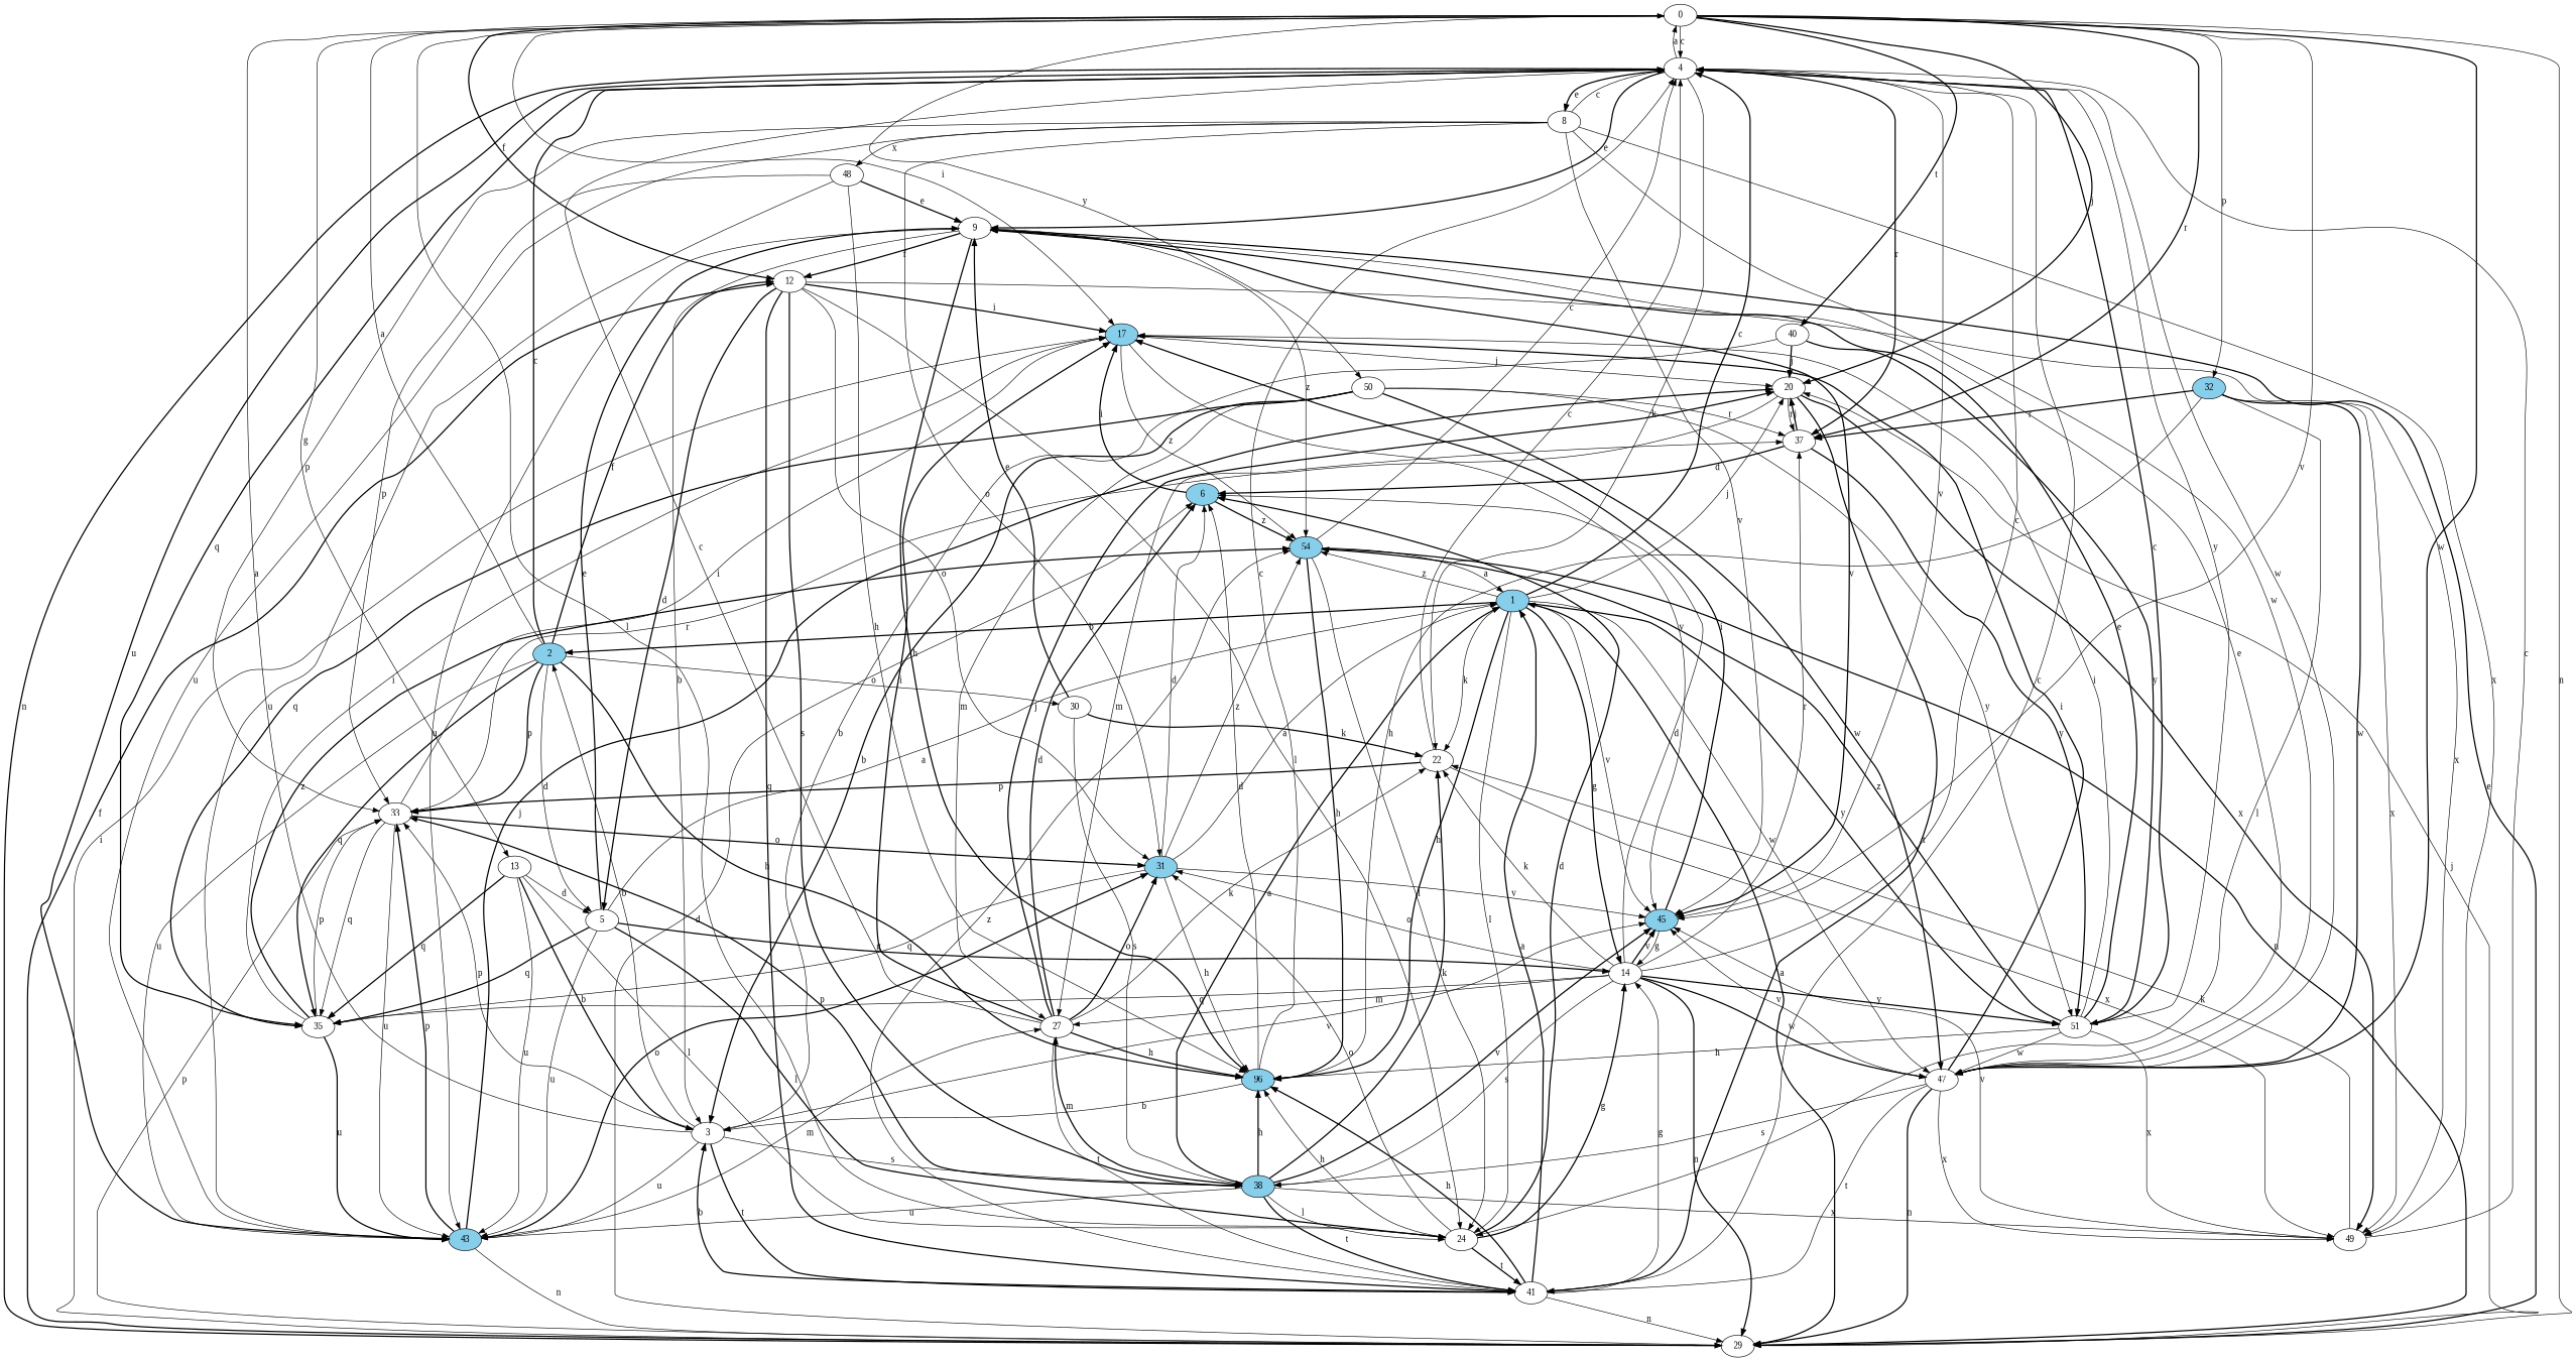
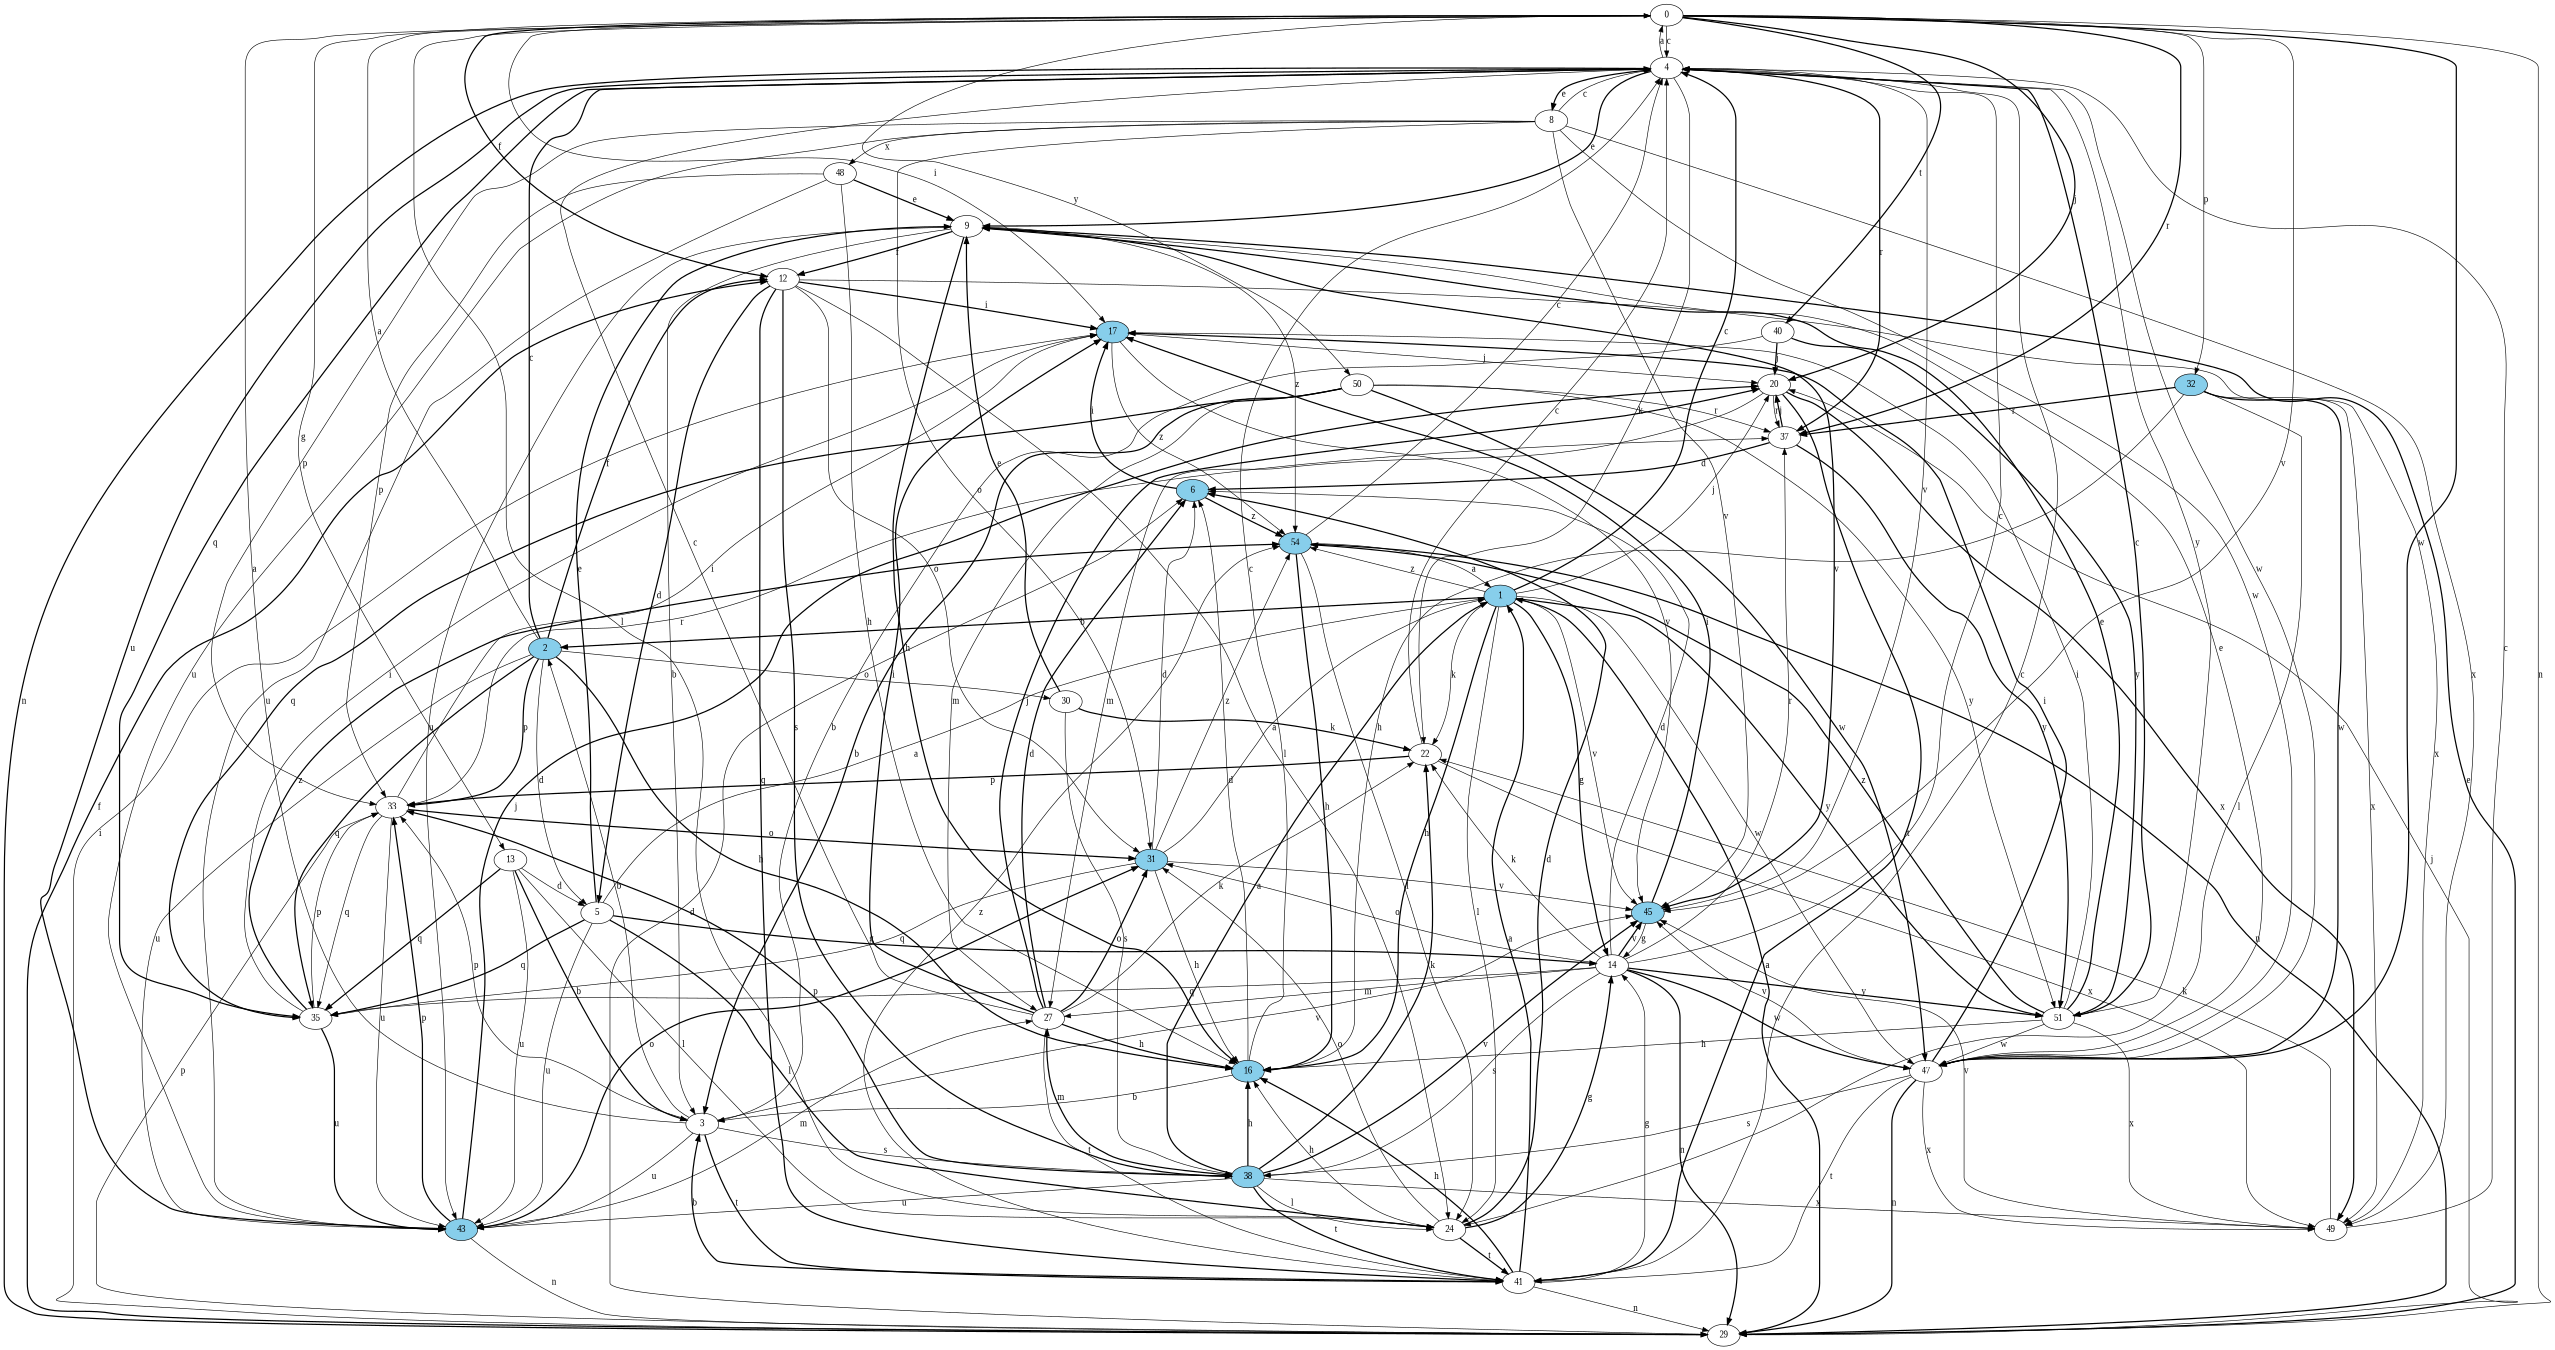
  strict digraph {
    fontname="Liberation Serif"
    node [fillcolor=white fontname="Liberation Serif" style=filled]
    edge [fontname="Liberation Serif" style=solid]
    0
    4
    12
    13
    17 [fillcolor=skyblue]
    20
    24
    29
    32 [fillcolor=skyblue]
    37
    40
    45 [fillcolor=skyblue]
    47
    50
    22
    51
    35
    43 [fillcolor=skyblue]
    8
    9
    5
    38 [fillcolor=skyblue]
    41
    31 [fillcolor=skyblue]
    49
    3
    54 [fillcolor=skyblue]
    27
    14
-   16 [fillcolor=skyblue label=96]
+   16 [fillcolor=skyblue]
    6 [fillcolor=skyblue]
    1 [fillcolor=skyblue]
    33
    2 [fillcolor=skyblue]
    30
    48
    0 -> 4 [label=c]
    0 -> 12 [label=f style=bold]
    0 -> 13 [label=g]
    0 -> 17 [label=i]
    0 -> 20 [label=j style=bold]
    0 -> 24 [label=l]
    0 -> 29 [label=n]
    0 -> 32 [label=p]
    0 -> 37 [label=r style=bold]
    0 -> 40 [label=t style=bold]
    0 -> 45 [label=v]
    0 -> 47 [label=w style=bold]
    0 -> 50 [label=y]
    4 -> 0 [label=a]
    4 -> 29 [label=n style=bold]
    4 -> 37 [label=r style=bold]
    4 -> 45 [label=v]
    4 -> 47 [label=w]
    4 -> 22 [label=k]
    4 -> 51 [label=y]
    4 -> 35 [label=q style=bold]
    4 -> 43 [label=u style=bold]
    4 -> 8 [label=e style=bold]
    4 -> 9 [label=e style=bold]
    12 -> 17 [label=i style=bold]
    12 -> 24 [label=l]
    12 -> 5 [label=d style=bold]
    12 -> 38 [label=s style=bold]
    12 -> 41 [label=q style=bold]
    12 -> 31 [label=o]
    12 -> 49 [label=x]
    13 -> 24 [label=l]
    13 -> 35 [label=q style=bold]
    13 -> 43 [label=u]
    13 -> 5 [label=d]
    13 -> 3 [label=b style=bold]
    17 -> 20 [label=j]
    17 -> 45 [label=v]
    17 -> 54 [label=z]
    20 -> 37 [label=r]
    20 -> 41 [label=t style=bold]
    20 -> 49 [label=x style=bold]
    20 -> 27 [label=m]
    24 -> 41 [label=t style=bold]
    24 -> 31 [label=o]
    24 -> 14 [label=g style=bold]
    24 -> 16 [label=h]
    24 -> 6 [label=d style=bold]
    29 -> 12 [label=f style=bold]
    29 -> 17 [label=i]
    29 -> 20 [label=j]
    29 -> 9 [label=e style=bold]
    29 -> 6 [label=d]
    29 -> 1 [label=a style=bold]
    29 -> 33 [label=p]
    32 -> 24 [label=l]
    32 -> 37 [label=r style=bold]
    32 -> 47 [label=w style=bold]
    32 -> 49 [label=x]
    32 -> 16 [label=h]
    37 -> 20 [label=j style=bold]
    37 -> 51 [label=y style=bold]
    37 -> 6 [label=d style=bold]
    40 -> 20 [label=j style=bold]
    40 -> 51 [label=y style=bold]
    40 -> 3 [label=b]
    45 -> 17 [label=i style=bold]
    45 -> 14 [label=g]
    47 -> 17 [label=i style=bold]
    47 -> 29 [label=n style=bold]
    47 -> 45 [label=v]
    47 -> 9 [label=e]
    47 -> 38 [label=s]
    47 -> 41 [label=t]
    47 -> 49 [label=x]
    50 -> 37 [label=r]
    50 -> 47 [label=w style=bold]
    50 -> 51 [label=y]
    50 -> 35 [label=q style=bold]
    50 -> 3 [label=b style=bold]
    50 -> 27 [label=m]
    22 -> 4 [label=c]
    22 -> 49 [label=x]
    22 -> 33 [label=p style=bold]
    51 -> 4 [label=c style=bold]
    51 -> 17 [label=i]
    51 -> 47 [label=w]
    51 -> 9 [label=e style=bold]
    51 -> 49 [label=x]
    51 -> 54 [label=z style=bold]
    51 -> 16 [label=h]
    35 -> 17 [label=i]
    35 -> 43 [label=u style=bold]
    35 -> 54 [label=z style=bold]
    35 -> 33 [label=p]
    43 -> 20 [label=j style=bold]
    43 -> 29 [label=n]
    43 -> 31 [label=o style=bold]
    43 -> 27 [label=m]
    43 -> 33 [label=p style=bold]
    8 -> 4 [label=c]
    8 -> 45 [label=v]
    8 -> 47 [label=w]
    8 -> 43 [label=u]
    8 -> 31 [label=o]
    8 -> 49 [label=x]
    8 -> 33 [label=p]
    8 -> 48 [label=x]
    9 -> 12 [label=f style=bold]
    9 -> 45 [label=v style=bold]
    9 -> 43 [label=u]
    9 -> 3 [label=b]
    9 -> 54 [label=z]
    9 -> 16 [label=h style=bold]
    5 -> 24 [label=l style=bold]
    5 -> 35 [label=q style=bold]
    5 -> 43 [label=u]
    5 -> 9 [label=e style=bold]
    5 -> 14 [label=g style=bold]
    5 -> 1 [label=a]
    38 -> 24 [label=l]
    38 -> 45 [label=v style=bold]
    38 -> 22 [label=k style=bold]
    38 -> 43 [label=u]
    38 -> 41 [label=t style=bold]
    38 -> 49 [label=x]
    38 -> 27 [label=m style=bold]
    38 -> 16 [label=h style=bold]
    38 -> 1 [label=a style=bold]
    38 -> 33 [label=p style=bold]
    41 -> 4 [label=c]
    41 -> 29 [label=n]
    41 -> 3 [label=b style=bold]
    41 -> 54 [label=z]
    41 -> 14 [label=g]
    41 -> 16 [label=h style=bold]
    41 -> 1 [label=a style=bold]
    31 -> 45 [label=v]
    31 -> 35 [label=q]
    31 -> 54 [label=z]
    31 -> 16 [label=h]
    31 -> 6 [label=d]
    31 -> 1 [label=a]
    49 -> 4 [label=c]
    49 -> 45 [label=v]
    49 -> 22 [label=k]
    3 -> 0 [label=a]
    3 -> 45 [label=v]
    3 -> 43 [label=u]
    3 -> 38 [label=s]
    3 -> 41 [label=t style=bold]
    3 -> 33 [label=p]
    3 -> 2 [label=b]
    54 -> 4 [label=c]
    54 -> 24 [label=l]
    54 -> 29 [label=n style=bold]
    54 -> 16 [label=h style=bold]
    54 -> 1 [label=a]
    27 -> 4 [label=c]
    27 -> 17 [label=i style=bold]
    27 -> 20 [label=j style=bold]
    27 -> 22 [label=k]
    27 -> 41 [label=t]
    27 -> 31 [label=o style=bold]
    27 -> 16 [label=h style=bold]
    27 -> 6 [label=d style=bold]
    14 -> 4 [label=c]
    14 -> 29 [label=n style=bold]
    14 -> 37 [label=r]
    14 -> 45 [label=v style=bold]
    14 -> 47 [label=w style=bold]
    14 -> 22 [label=k]
    14 -> 51 [label=y style=bold]
    14 -> 35 [label=q]
    14 -> 38 [label=s]
    14 -> 31 [label=o]
    14 -> 27 [label=m]
    14 -> 6 [label=d]
    16 -> 4 [label=c]
    16 -> 3 [label=b]
    16 -> 6 [label=d]
    6 -> 17 [label=i style=bold]
    6 -> 54 [label=z style=bold]
    1 -> 4 [label=c style=bold]
    1 -> 20 [label=j]
    1 -> 24 [label=l]
    1 -> 45 [label=v]
    1 -> 47 [label=w]
    1 -> 22 [label=k]
    1 -> 51 [label=y style=bold]
    1 -> 54 [label=z]
    1 -> 14 [label=g style=bold]
    1 -> 16 [label=h style=bold]
    1 -> 2 [label=b style=bold]
    33 -> 17 [label=i]
    33 -> 37 [label=r]
    33 -> 35 [label=q]
    33 -> 43 [label=u]
    33 -> 31 [label=o style=bold]
    2 -> 0 [label=a]
    2 -> 4 [label=c style=bold]
    2 -> 12 [label=f style=bold]
    2 -> 35 [label=q style=bold]
    2 -> 43 [label=u]
    2 -> 5 [label=d]
    2 -> 16 [label=h style=bold]
    2 -> 33 [label=p style=bold]
    2 -> 30 [label=o]
    30 -> 22 [label=k style=bold]
    30 -> 9 [label=e style=bold]
    30 -> 38 [label=s]
    48 -> 43 [label=u]
    48 -> 9 [label=e style=bold]
    48 -> 16 [label=h]
    48 -> 33 [label=p]
  }
